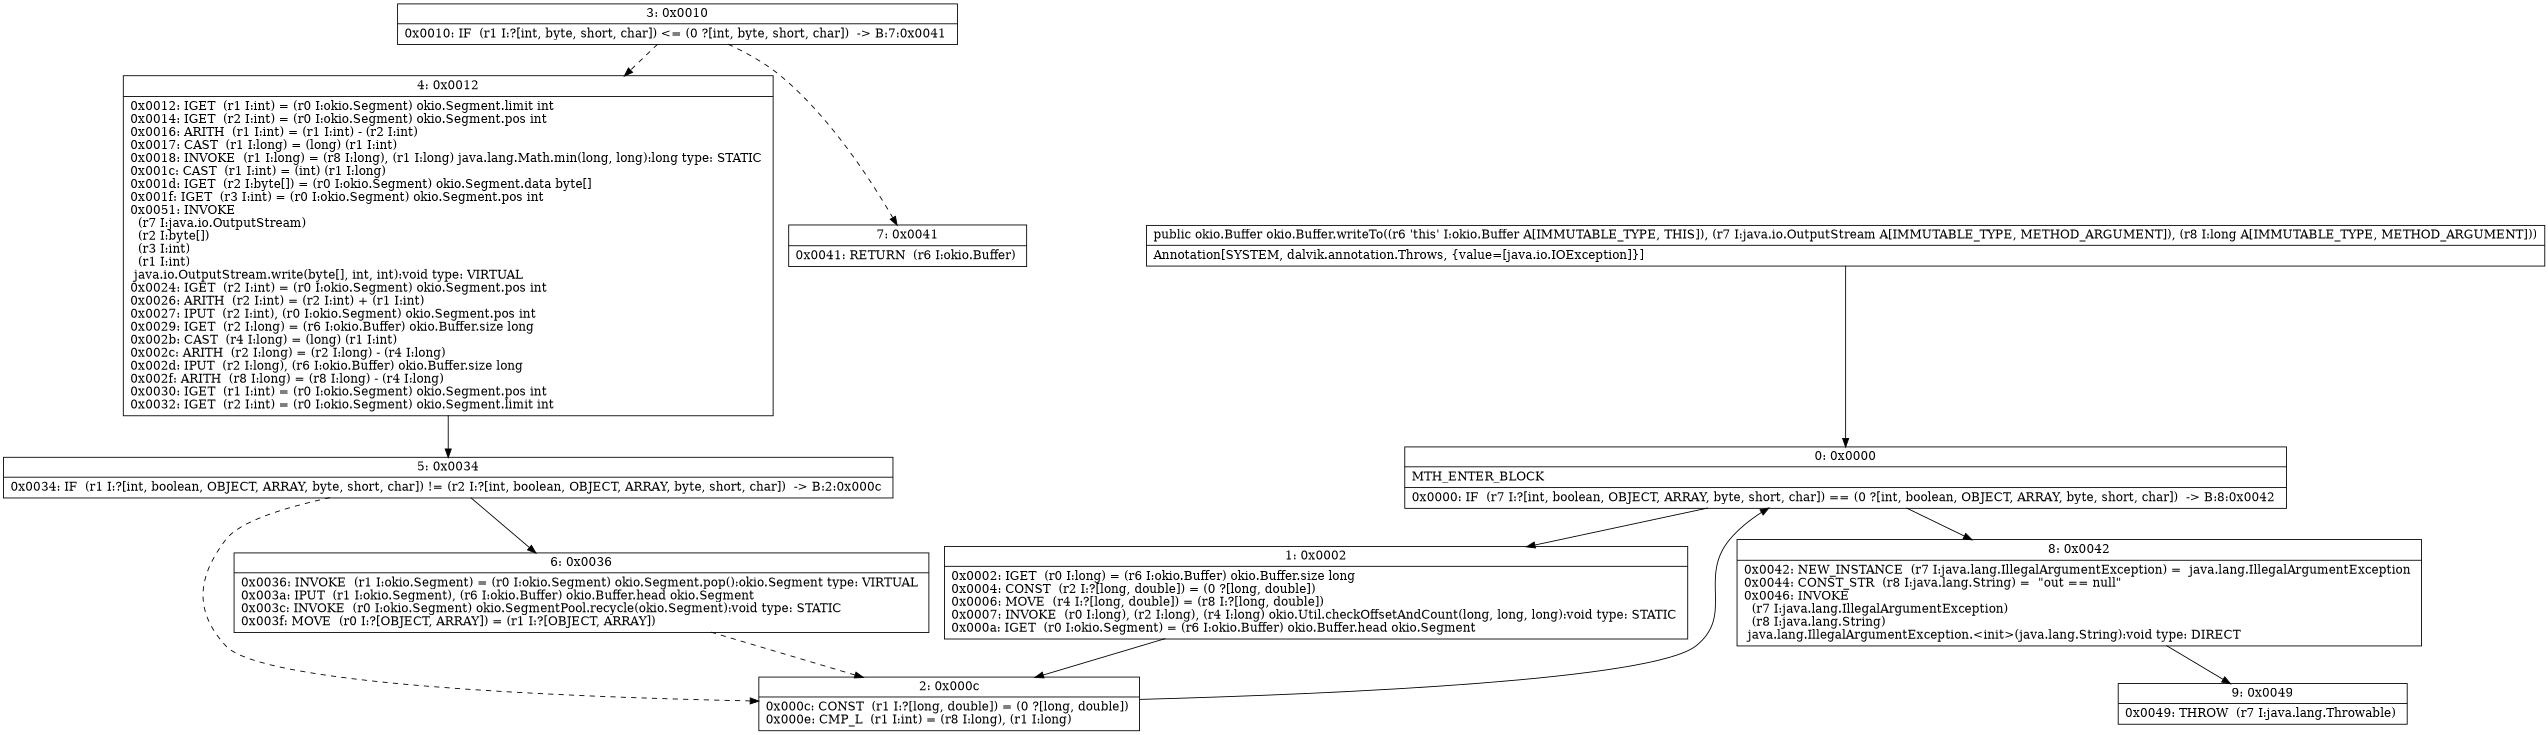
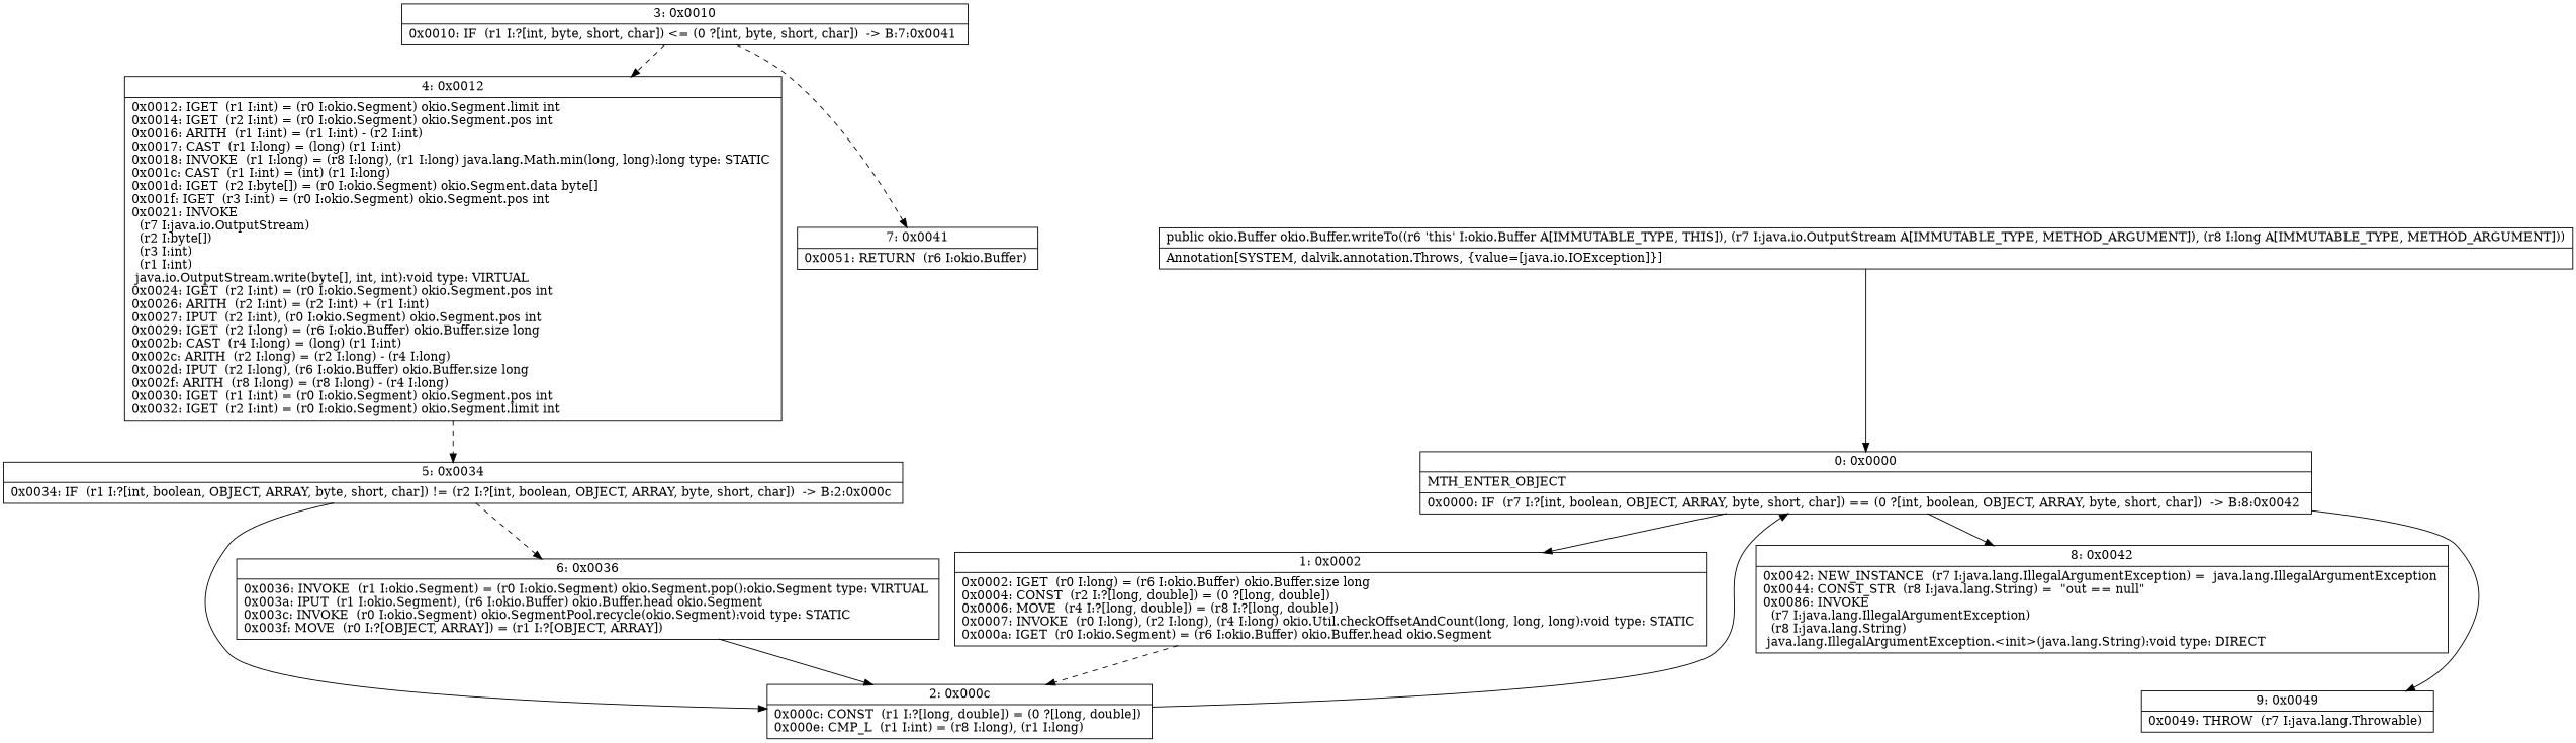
  digraph {
    node [shape=record]
-   n1 [label="{0\:\ 0x0000|MTH_ENTER_BLOCK\l|0x0000: IF  (r7 I:?[int, boolean, OBJECT, ARRAY, byte, short, char]) == (0 ?[int, boolean, OBJECT, ARRAY, byte, short, char])  \-\> B:8:0x0042 \l}"]
+   n1 [label="{0\:\ 0x0000|MTH_ENTER_OBJECT\l|0x0000: IF  (r7 I:?[int, boolean, OBJECT, ARRAY, byte, short, char]) == (0 ?[int, boolean, OBJECT, ARRAY, byte, short, char])  \-\> B:8:0x0042 \l}"]
    n2 [label="{1\:\ 0x0002|0x0002: IGET  (r0 I:long) = (r6 I:okio.Buffer) okio.Buffer.size long \l0x0004: CONST  (r2 I:?[long, double]) = (0 ?[long, double]) \l0x0006: MOVE  (r4 I:?[long, double]) = (r8 I:?[long, double]) \l0x0007: INVOKE  (r0 I:long), (r2 I:long), (r4 I:long) okio.Util.checkOffsetAndCount(long, long, long):void type: STATIC \l0x000a: IGET  (r0 I:okio.Segment) = (r6 I:okio.Buffer) okio.Buffer.head okio.Segment \l}"]
-   n3 [label="{8\:\ 0x0042|0x0042: NEW_INSTANCE  (r7 I:java.lang.IllegalArgumentException) =  java.lang.IllegalArgumentException \l0x0044: CONST_STR  (r8 I:java.lang.String) =  \"out == null\" \l0x0046: INVOKE  \l  (r7 I:java.lang.IllegalArgumentException)\l  (r8 I:java.lang.String)\l java.lang.IllegalArgumentException.\<init\>(java.lang.String):void type: DIRECT \l}"]
+   n3 [label="{8\:\ 0x0042|0x0042: NEW_INSTANCE  (r7 I:java.lang.IllegalArgumentException) =  java.lang.IllegalArgumentException \l0x0044: CONST_STR  (r8 I:java.lang.String) =  \"out == null\" \l0x0086: INVOKE  \l  (r7 I:java.lang.IllegalArgumentException)\l  (r8 I:java.lang.String)\l java.lang.IllegalArgumentException.\<init\>(java.lang.String):void type: DIRECT \l}"]
    n4 [label="{2\:\ 0x000c|0x000c: CONST  (r1 I:?[long, double]) = (0 ?[long, double]) \l0x000e: CMP_L  (r1 I:int) = (r8 I:long), (r1 I:long) \l}"]
    n5 [label="{9\:\ 0x0049|0x0049: THROW  (r7 I:java.lang.Throwable) \l}"]
    n6 [label="{3\:\ 0x0010|0x0010: IF  (r1 I:?[int, byte, short, char]) \<= (0 ?[int, byte, short, char])  \-\> B:7:0x0041 \l}"]
-   n7 [label="{4\:\ 0x0012|0x0012: IGET  (r1 I:int) = (r0 I:okio.Segment) okio.Segment.limit int \l0x0014: IGET  (r2 I:int) = (r0 I:okio.Segment) okio.Segment.pos int \l0x0016: ARITH  (r1 I:int) = (r1 I:int) \- (r2 I:int) \l0x0017: CAST  (r1 I:long) = (long) (r1 I:int) \l0x0018: INVOKE  (r1 I:long) = (r8 I:long), (r1 I:long) java.lang.Math.min(long, long):long type: STATIC \l0x001c: CAST  (r1 I:int) = (int) (r1 I:long) \l0x001d: IGET  (r2 I:byte[]) = (r0 I:okio.Segment) okio.Segment.data byte[] \l0x001f: IGET  (r3 I:int) = (r0 I:okio.Segment) okio.Segment.pos int \l0x0051: INVOKE  \l  (r7 I:java.io.OutputStream)\l  (r2 I:byte[])\l  (r3 I:int)\l  (r1 I:int)\l java.io.OutputStream.write(byte[], int, int):void type: VIRTUAL \l0x0024: IGET  (r2 I:int) = (r0 I:okio.Segment) okio.Segment.pos int \l0x0026: ARITH  (r2 I:int) = (r2 I:int) + (r1 I:int) \l0x0027: IPUT  (r2 I:int), (r0 I:okio.Segment) okio.Segment.pos int \l0x0029: IGET  (r2 I:long) = (r6 I:okio.Buffer) okio.Buffer.size long \l0x002b: CAST  (r4 I:long) = (long) (r1 I:int) \l0x002c: ARITH  (r2 I:long) = (r2 I:long) \- (r4 I:long) \l0x002d: IPUT  (r2 I:long), (r6 I:okio.Buffer) okio.Buffer.size long \l0x002f: ARITH  (r8 I:long) = (r8 I:long) \- (r4 I:long) \l0x0030: IGET  (r1 I:int) = (r0 I:okio.Segment) okio.Segment.pos int \l0x0032: IGET  (r2 I:int) = (r0 I:okio.Segment) okio.Segment.limit int \l}"]
-   n8 [label="{7\:\ 0x0041|0x0041: RETURN  (r6 I:okio.Buffer) \l}"]
+   n7 [label="{4\:\ 0x0012|0x0012: IGET  (r1 I:int) = (r0 I:okio.Segment) okio.Segment.limit int \l0x0014: IGET  (r2 I:int) = (r0 I:okio.Segment) okio.Segment.pos int \l0x0016: ARITH  (r1 I:int) = (r1 I:int) \- (r2 I:int) \l0x0017: CAST  (r1 I:long) = (long) (r1 I:int) \l0x0018: INVOKE  (r1 I:long) = (r8 I:long), (r1 I:long) java.lang.Math.min(long, long):long type: STATIC \l0x001c: CAST  (r1 I:int) = (int) (r1 I:long) \l0x001d: IGET  (r2 I:byte[]) = (r0 I:okio.Segment) okio.Segment.data byte[] \l0x001f: IGET  (r3 I:int) = (r0 I:okio.Segment) okio.Segment.pos int \l0x0021: INVOKE  \l  (r7 I:java.io.OutputStream)\l  (r2 I:byte[])\l  (r3 I:int)\l  (r1 I:int)\l java.io.OutputStream.write(byte[], int, int):void type: VIRTUAL \l0x0024: IGET  (r2 I:int) = (r0 I:okio.Segment) okio.Segment.pos int \l0x0026: ARITH  (r2 I:int) = (r2 I:int) + (r1 I:int) \l0x0027: IPUT  (r2 I:int), (r0 I:okio.Segment) okio.Segment.pos int \l0x0029: IGET  (r2 I:long) = (r6 I:okio.Buffer) okio.Buffer.size long \l0x002b: CAST  (r4 I:long) = (long) (r1 I:int) \l0x002c: ARITH  (r2 I:long) = (r2 I:long) \- (r4 I:long) \l0x002d: IPUT  (r2 I:long), (r6 I:okio.Buffer) okio.Buffer.size long \l0x002f: ARITH  (r8 I:long) = (r8 I:long) \- (r4 I:long) \l0x0030: IGET  (r1 I:int) = (r0 I:okio.Segment) okio.Segment.pos int \l0x0032: IGET  (r2 I:int) = (r0 I:okio.Segment) okio.Segment.limit int \l}"]
+   n8 [label="{7\:\ 0x0041|0x0051: RETURN  (r6 I:okio.Buffer) \l}"]
    n9 [label="{5\:\ 0x0034|0x0034: IF  (r1 I:?[int, boolean, OBJECT, ARRAY, byte, short, char]) != (r2 I:?[int, boolean, OBJECT, ARRAY, byte, short, char])  \-\> B:2:0x000c \l}"]
    n10 [label="{6\:\ 0x0036|0x0036: INVOKE  (r1 I:okio.Segment) = (r0 I:okio.Segment) okio.Segment.pop():okio.Segment type: VIRTUAL \l0x003a: IPUT  (r1 I:okio.Segment), (r6 I:okio.Buffer) okio.Buffer.head okio.Segment \l0x003c: INVOKE  (r0 I:okio.Segment) okio.SegmentPool.recycle(okio.Segment):void type: STATIC \l0x003f: MOVE  (r0 I:?[OBJECT, ARRAY]) = (r1 I:?[OBJECT, ARRAY]) \l}"]
    n11 [label="{public okio.Buffer okio.Buffer.writeTo((r6 'this' I:okio.Buffer A[IMMUTABLE_TYPE, THIS]), (r7 I:java.io.OutputStream A[IMMUTABLE_TYPE, METHOD_ARGUMENT]), (r8 I:long A[IMMUTABLE_TYPE, METHOD_ARGUMENT]))  | Annotation[SYSTEM, dalvik.annotation.Throws, \{value=[java.io.IOException]\}]\l}"]
    n1 -> n2 [style=solid]
    n1 -> n3
-   n2 -> n4
-   n3 -> n5
+   n2 -> n4 [style=dashed]
+   n1 -> n5
    n4 -> n1
    n6 -> n7 [style=dashed]
    n6 -> n8 [style=dashed]
-   n7 -> n9
-   n9 -> n4 [style=dashed]
-   n9 -> n10 [style=solid]
-   n10 -> n4 [style=dashed]
+   n7 -> n9 [style=dashed]
+   n9 -> n4
+   n9 -> n10 [style=dashed]
+   n10 -> n4
    n11 -> n1
  }
